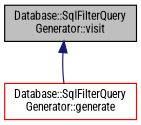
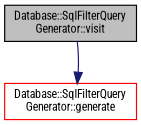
  digraph {
    rankdir=TB
    fontname="Roboto Condensed"
    node [fontname="Roboto Condensed" fontsize=10 shape=record style=filled]
    n1 [color=black fillcolor=grey75 fontcolor=black height=0.2 label="Database::SqlFilterQuery\lGenerator::visit" width=0.4]
    n2 [color=red fillcolor=white height=0.2 label="Database::SqlFilterQuery\lGenerator::generate" width=0.4]
-   n1 -> n2 [color=midnightblue dir=back fontname="Roboto Condensed" fontsize=10 labelfontname=Helvetica labelfontsize=10 style=solid]
+   n2 -> n1 [color=midnightblue dir=back fontname="Roboto Condensed" fontsize=10 labelfontname=Helvetica labelfontsize=10 style=solid]
  }
